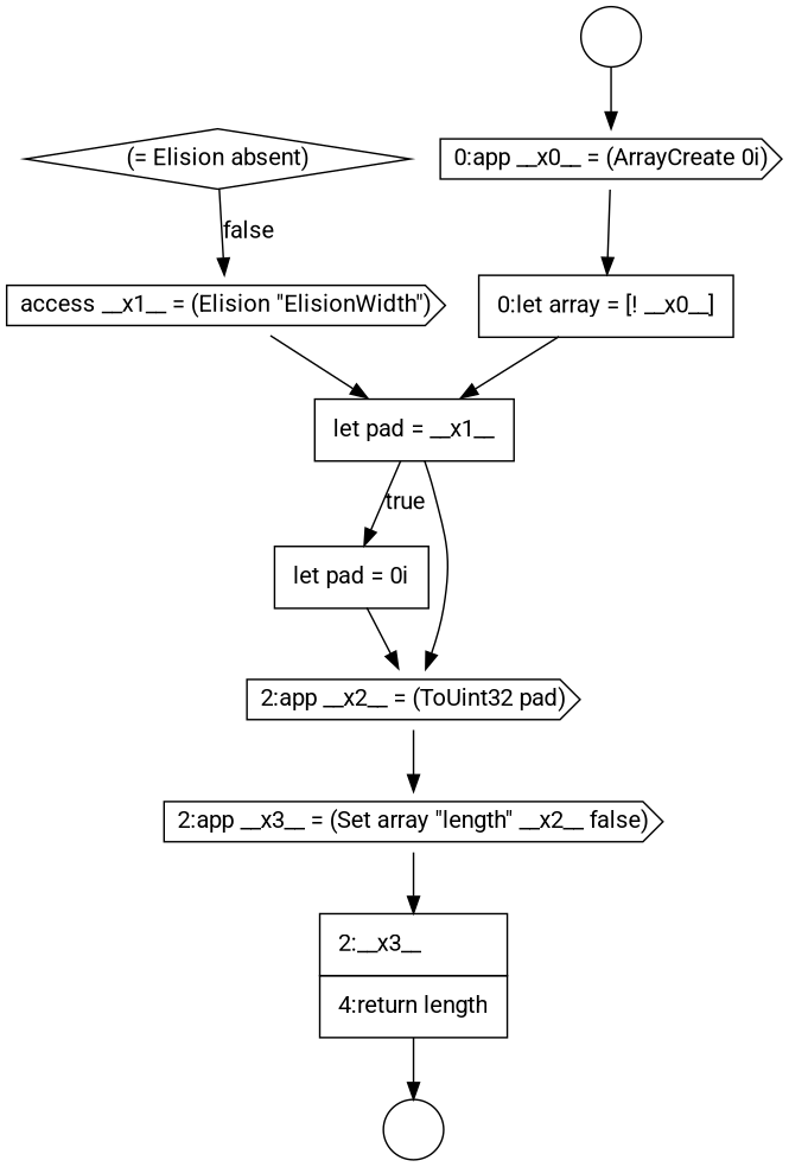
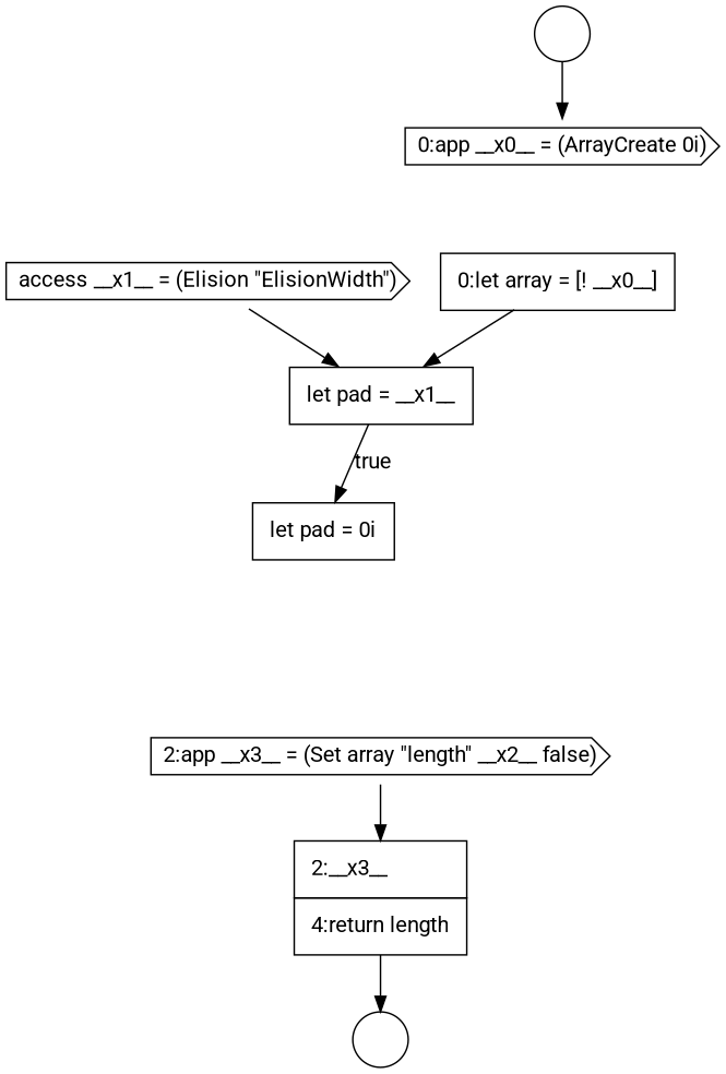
  digraph {
    fontname=Roboto
    node [color=black fillcolor=white fontname=Roboto shape=none style=filled]
    edge [color=black fontname=Roboto]
    n1 [label=<<font color="black">     <table border="0" cellborder="1" cellspacing="0" cellpadding="10">       <tr><td align="left">2:__x3__</td></tr>       <tr><td align="left">4:return length</td></tr>     </table>   </font>> margin=0]
    n2 [label=" " shape=circle]
    n3 [label=<<font color="black">access __x1__ = (Elision &quot;ElisionWidth&quot;)</font>> shape=cds]
    n4 [label=<<font color="black">     <table border="0" cellborder="1" cellspacing="0" cellpadding="10">       <tr><td align="left">let pad = __x1__</td></tr>     </table>   </font>> margin=0]
    n5 [label=<<font color="black">     <table border="0" cellborder="1" cellspacing="0" cellpadding="10">       <tr><td align="left">let pad = 0i</td></tr>     </table>   </font>> margin=0]
-   n6 [label=<<font color="black">2:app __x2__ = (ToUint32 pad)</font>> shape=cds]
    n7 [label=" " shape=circle]
    n8 [label=<<font color="black">0:app __x0__ = (ArrayCreate 0i)</font>> shape=cds]
    n9 [label=<<font color="black">     <table border="0" cellborder="1" cellspacing="0" cellpadding="10">       <tr><td align="left">0:let array = [! __x0__]</td></tr>     </table>   </font>> margin=0]
-   n10 [label=<<font color="black">(= Elision absent)</font>> shape=diamond]
    n11 [label=<<font color="black">2:app __x3__ = (Set array &quot;length&quot; __x2__ false)</font>> shape=cds]
    n1 -> n2
    n3 -> n4
    n4 -> n5 [label=<<font color="black">true</font>>]
-   n4 -> n6
-   n5 -> n6
-   n6 -> n11
    n7 -> n8
-   n8 -> n9
    n9 -> n4
-   n10 -> n3 [label=<<font color="black">false</font>>]
    n11 -> n1
  }
